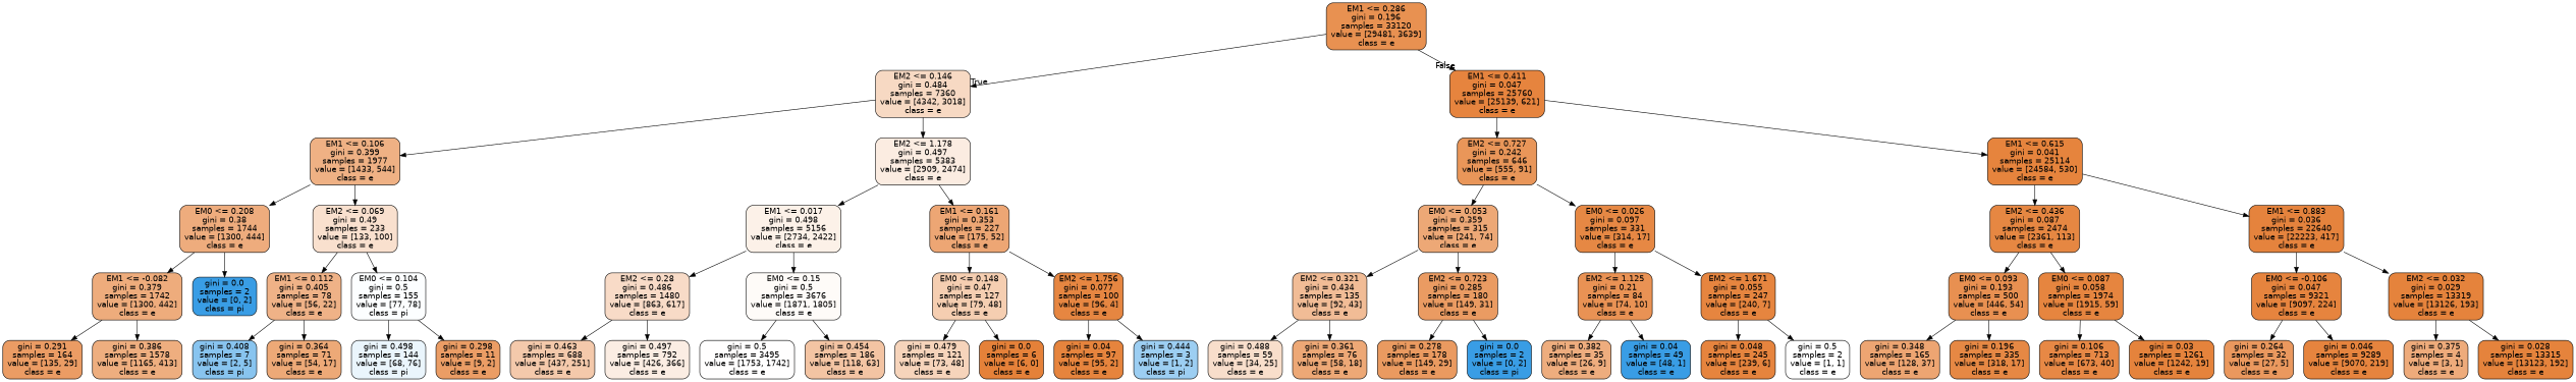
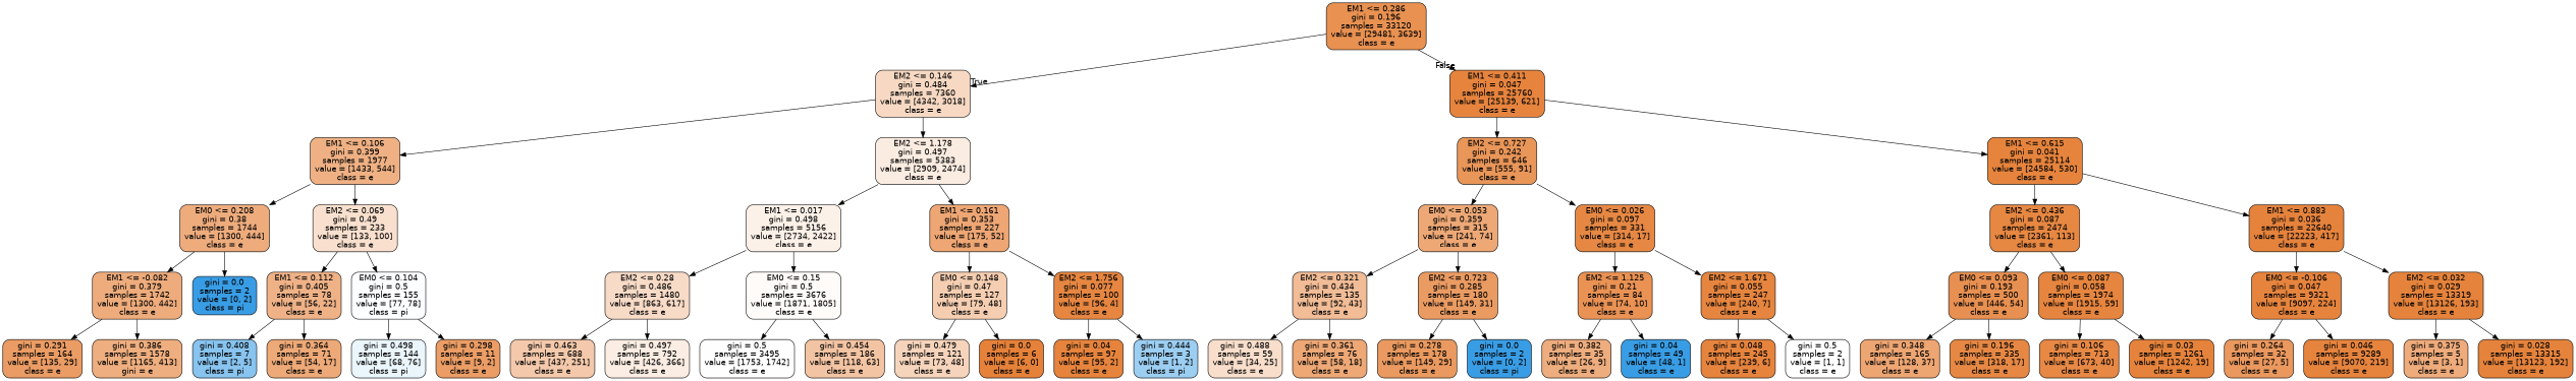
  digraph {
    node [color=black fillcolor="#e6843e" fontname=helvetica shape=box style="filled, rounded"]
    edge [fontname=helvetica]
    n1 [fillcolor="#e89151" label="EM1 <= 0.286\ngini = 0.196\nsamples = 33120\nvalue = [29481, 3639]\nclass = e"]
    n2 [fillcolor="#f7d9c3" label="EM2 <= 0.146\ngini = 0.484\nsamples = 7360\nvalue = [4342, 3018]\nclass = e"]
    n3 [label="EM1 <= 0.411\ngini = 0.047\nsamples = 25760\nvalue = [25139, 621]\nclass = e"]
    n4 [fillcolor="#efb184" label="EM1 <= 0.106\ngini = 0.399\nsamples = 1977\nvalue = [1433, 544]\nclass = e"]
    n5 [fillcolor="#fbece1" label="EM2 <= 1.178\ngini = 0.497\nsamples = 5383\nvalue = [2909, 2474]\nclass = e"]
    n6 [fillcolor="#e99659" label="EM2 <= 0.727\ngini = 0.242\nsamples = 646\nvalue = [555, 91]\nclass = e"]
    n7 [fillcolor="#e6843d" label="EM1 <= 0.615\ngini = 0.041\nsamples = 25114\nvalue = [24584, 530]\nclass = e"]
    n8 [fillcolor="#eeac7d" label="EM0 <= 0.208\ngini = 0.38\nsamples = 1744\nvalue = [1300, 444]\nclass = e"]
    n9 [fillcolor="#f9e0ce" label="EM2 <= 0.069\ngini = 0.49\nsamples = 233\nvalue = [133, 100]\nclass = e"]
    n10 [fillcolor="#fcf1e8" label="EM1 <= 0.017\ngini = 0.498\nsamples = 5156\nvalue = [2734, 2422]\nclass = e"]
    n11 [fillcolor="#eda674" label="EM1 <= 0.161\ngini = 0.353\nsamples = 227\nvalue = [175, 52]\nclass = e"]
    n12 [fillcolor="#eeac7c" label="EM1 <= -0.082\ngini = 0.379\nsamples = 1742\nvalue = [1300, 442]\nclass = e"]
    n13 [fillcolor="#399de5" label="gini = 0.0\nsamples = 2\nvalue = [0, 2]\nclass = pi"]
    n14 [fillcolor="#efb287" label="EM1 <= 0.112\ngini = 0.405\nsamples = 78\nvalue = [56, 22]\nclass = e"]
    n15 [fillcolor="#fcfeff" label="EM0 <= 0.104\ngini = 0.5\nsamples = 155\nvalue = [77, 78]\nclass = pi"]
    n16 [fillcolor="#eb9c64" label="gini = 0.291\nsamples = 164\nvalue = [135, 29]\nclass = e"]
-   n17 [fillcolor="#eeae7f" label="gini = 0.386\nsamples = 1578\nvalue = [1165, 413]\nclass = e"]
+   n17 [fillcolor="#eeae7f" label="gini = 0.386\nsamples = 1578\nvalue = [1165, 413]\ngini = e"]
    n18 [fillcolor="#88c4ef" label="gini = 0.408\nsamples = 7\nvalue = [2, 5]\nclass = pi"]
    n19 [fillcolor="#eda977" label="gini = 0.364\nsamples = 71\nvalue = [54, 17]\nclass = e"]
    n20 [fillcolor="#eaf5fc" label="gini = 0.498\nsamples = 144\nvalue = [68, 76]\nclass = pi"]
    n21 [fillcolor="#eb9d65" label="gini = 0.298\nsamples = 11\nvalue = [9, 2]\nclass = e"]
    n22 [fillcolor="#f8dbc7" label="EM2 <= 0.28\ngini = 0.486\nsamples = 1480\nvalue = [863, 617]\nclass = e"]
    n23 [fillcolor="#fefbf8" label="EM0 <= 0.15\ngini = 0.5\nsamples = 3676\nvalue = [1871, 1805]\nclass = e"]
    n24 [fillcolor="#f5ceb1" label="EM0 <= 0.148\ngini = 0.47\nsamples = 127\nvalue = [79, 48]\nclass = e"]
    n25 [fillcolor="#e68641" label="EM2 <= 1.756\ngini = 0.077\nsamples = 100\nvalue = [96, 4]\nclass = e"]
    n26 [fillcolor="#f4c9ab" label="gini = 0.463\nsamples = 688\nvalue = [437, 251]\nclass = e"]
    n27 [fillcolor="#fbede3" label="gini = 0.497\nsamples = 792\nvalue = [426, 366]\nclass = e"]
    n28 [fillcolor="#fffefe" label="gini = 0.5\nsamples = 3495\nvalue = [1753, 1742]\nclass = e"]
    n29 [fillcolor="#f3c4a3" label="gini = 0.454\nsamples = 186\nvalue = [118, 63]\nclass = e"]
    n30 [fillcolor="#f6d4bb" label="gini = 0.479\nsamples = 121\nvalue = [73, 48]\nclass = e"]
    n31 [fillcolor="#e58139" label="gini = 0.0\nsamples = 6\nvalue = [6, 0]\nclass = e"]
    n32 [fillcolor="#e6843d" label="gini = 0.04\nsamples = 97\nvalue = [95, 2]\nclass = e"]
    n33 [fillcolor="#9ccef2" label="gini = 0.444\nsamples = 3\nvalue = [1, 2]\nclass = pi"]
    n34 [fillcolor="#eda876" label="EM0 <= 0.053\ngini = 0.359\nsamples = 315\nvalue = [241, 74]\nclass = e"]
    n35 [fillcolor="#e68844" label="EM0 <= 0.026\ngini = 0.097\nsamples = 331\nvalue = [314, 17]\nclass = e"]
    n36 [fillcolor="#e68742" label="EM2 <= 0.436\ngini = 0.087\nsamples = 2474\nvalue = [2361, 113]\nclass = e"]
    n37 [fillcolor="#e5833d" label="EM1 <= 0.883\ngini = 0.036\nsamples = 22640\nvalue = [22223, 417]\nclass = e"]
    n38 [fillcolor="#f1bc96" label="EM2 <= 0.321\ngini = 0.434\nsamples = 135\nvalue = [92, 43]\nclass = e"]
    n39 [fillcolor="#ea9b62" label="EM2 <= 0.723\ngini = 0.285\nsamples = 180\nvalue = [149, 31]\nclass = e"]
    n40 [fillcolor="#e99254" label="EM2 <= 1.125\ngini = 0.21\nsamples = 84\nvalue = [74, 10]\nclass = e"]
    n41 [fillcolor="#e6853f" label="EM2 <= 1.671\ngini = 0.055\nsamples = 247\nvalue = [240, 7]\nclass = e"]
    n42 [fillcolor="#f8decb" label="gini = 0.488\nsamples = 59\nvalue = [34, 25]\nclass = e"]
    n43 [fillcolor="#eda876" label="gini = 0.361\nsamples = 76\nvalue = [58, 18]\nclass = e"]
    n44 [fillcolor="#ea9a60" label="gini = 0.278\nsamples = 178\nvalue = [149, 29]\nclass = e"]
    n45 [fillcolor="#399de5" label="gini = 0.0\nsamples = 2\nvalue = [0, 2]\nclass = pi"]
    n46 [fillcolor="#eead7e" label="gini = 0.382\nsamples = 35\nvalue = [26, 9]\nclass = e"]
    n47 [fillcolor="#399de5" label="gini = 0.04\nsamples = 49\nvalue = [48, 1]\nclass = e"]
    n48 [label="gini = 0.048\nsamples = 245\nvalue = [239, 6]\nclass = e"]
    n49 [fillcolor="#ffffff" label="gini = 0.5\nsamples = 2\nvalue = [1, 1]\nclass = e"]
    n50 [fillcolor="#e89051" label="EM0 <= 0.093\ngini = 0.193\nsamples = 500\nvalue = [446, 54]\nclass = e"]
    n51 [fillcolor="#e6853f" label="EM0 <= 0.087\ngini = 0.058\nsamples = 1974\nvalue = [1915, 59]\nclass = e"]
    n52 [label="EM0 <= -0.106\ngini = 0.047\nsamples = 9321\nvalue = [9097, 224]\nclass = e"]
    n53 [fillcolor="#e5833c" label="EM2 <= 0.032\ngini = 0.029\nsamples = 13319\nvalue = [13126, 193]\nclass = e"]
    n54 [fillcolor="#eda572" label="gini = 0.348\nsamples = 165\nvalue = [128, 37]\nclass = e"]
    n55 [fillcolor="#e68844" label="gini = 0.196\nsamples = 335\nvalue = [318, 17]\nclass = e"]
    n56 [fillcolor="#e78845" label="gini = 0.106\nsamples = 713\nvalue = [673, 40]\nclass = e"]
    n57 [fillcolor="#e5833c" label="gini = 0.03\nsamples = 1261\nvalue = [1242, 19]\nclass = e"]
    n58 [fillcolor="#ea985e" label="gini = 0.264\nsamples = 32\nvalue = [27, 5]\nclass = e"]
    n59 [label="gini = 0.046\nsamples = 9289\nvalue = [9070, 219]\nclass = e"]
-   n60 [fillcolor="#eeab7b" label="gini = 0.375\nsamples = 4\nvalue = [3, 1]\nclass = e"]
+   n60 [fillcolor="#eeab7b" label="gini = 0.375\nsamples = 5\nvalue = [3, 1]\nclass = e"]
    n61 [fillcolor="#e5833c" label="gini = 0.028\nsamples = 13315\nvalue = [13123, 192]\nclass = e"]
    n1 -> n2 [headlabel=True labelangle=45 labeldistance=2.5]
    n1 -> n3 [headlabel=False labelangle=-45 labeldistance=2.5]
    n2 -> n4
    n2 -> n5
    n3 -> n6
    n3 -> n7
    n4 -> n8
    n4 -> n9
    n5 -> n10
    n5 -> n11
    n6 -> n34
    n6 -> n35
    n7 -> n36
    n7 -> n37
    n8 -> n12
    n8 -> n13
    n9 -> n14
    n9 -> n15
    n10 -> n22
    n10 -> n23
    n11 -> n24
    n11 -> n25
    n12 -> n16
    n12 -> n17
    n14 -> n18
    n14 -> n19
    n15 -> n20
    n15 -> n21
    n22 -> n26
    n22 -> n27
    n23 -> n28
    n23 -> n29
    n24 -> n30
    n24 -> n31
    n25 -> n32
    n25 -> n33
    n34 -> n38
    n34 -> n39
    n35 -> n40
    n35 -> n41
    n36 -> n50
    n36 -> n51
    n37 -> n52
    n37 -> n53
    n38 -> n42
    n38 -> n43
    n39 -> n44
    n39 -> n45
    n40 -> n46
    n40 -> n47
    n41 -> n48
    n41 -> n49
    n50 -> n54
    n50 -> n55
    n51 -> n56
    n51 -> n57
    n52 -> n58
    n52 -> n59
    n53 -> n60
    n53 -> n61
  }
